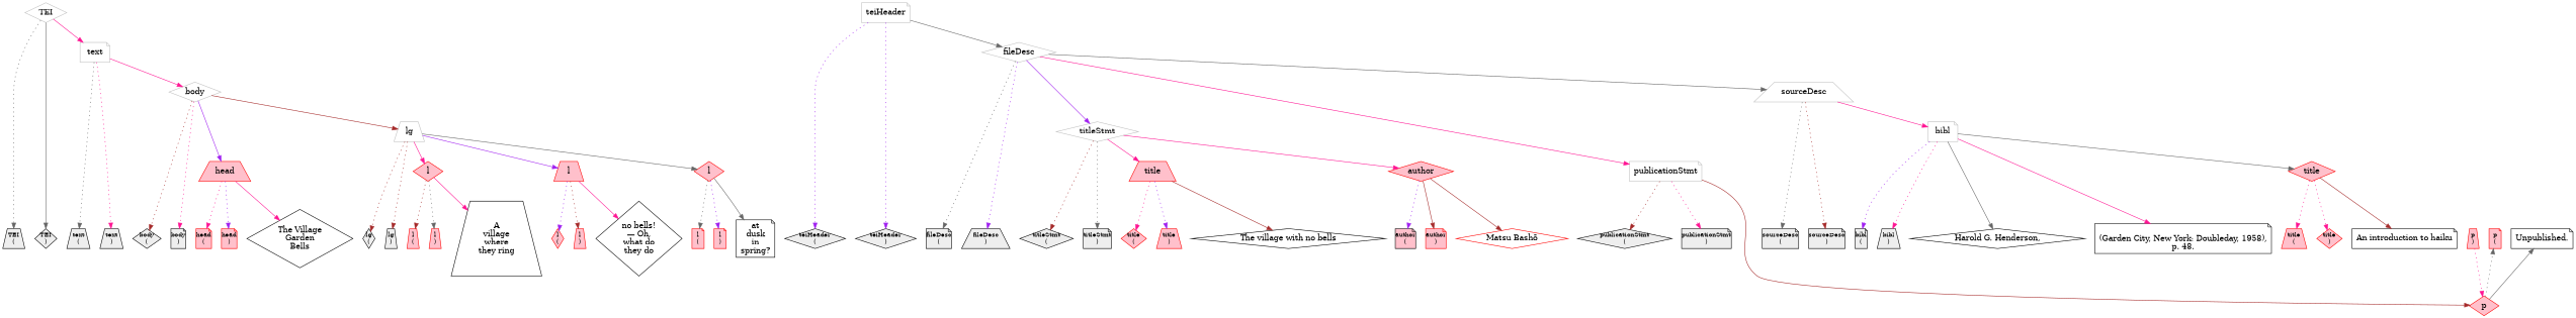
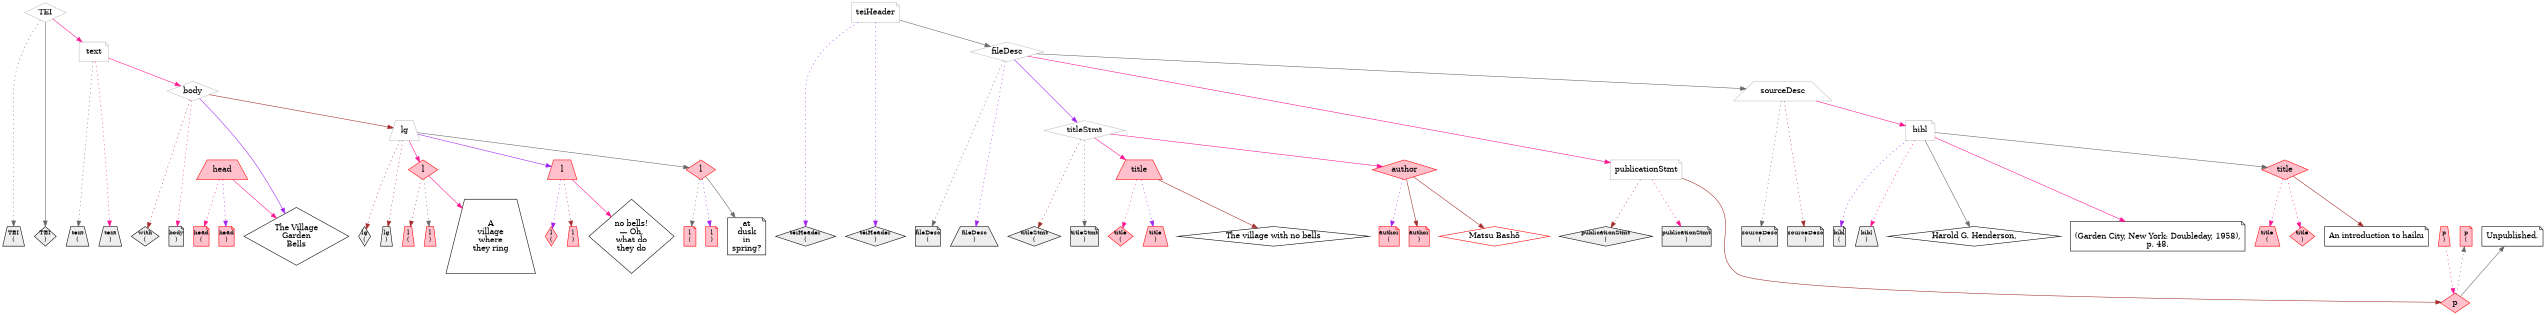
  digraph {
    node [color=black fillcolor=pink fontsize=11 margin=0 ordering=out shape=diamond style=filled]
    edge [color=deeppink style=dotted]
    n1 [fillcolor="#EEEEEE" label="TEI\n(" shape=trapezium width=0.3]
    n2 [fillcolor="#EEEEEE" label="TEI\n)" width=0.3]
    n3 [fillcolor="#EEEEEE" label="teiHeader\n(" width=0.3]
    n4 [fillcolor="#EEEEEE" label="teiHeader\n)" width=0.3]
    n5 [fillcolor="#EEEEEE" label="fileDesc\n(" shape=note width=0.3]
    n6 [fillcolor="#EEEEEE" label="fileDesc\n)" shape=trapezium width=0.3]
    n7 [fillcolor="#EEEEEE" label="titleStmt\n(" width=0.3]
    n8 [fillcolor="#EEEEEE" label="titleStmt\n)" shape=note width=0.3]
    n9 [color=red label="title\n(" width=0.3]
    n10 [color=red label="title\n)" shape=trapezium width=0.3]
    n11 [label="The village with no bells" fillcolor="" fontsize="" margin="" style=""]
-   n12 [label="author\n(" shape=note width=0.3]
+   n12 [color=red label="author\n(" shape=note width=0.3]
    n13 [color=red label="author\n)" shape=note width=0.3]
    n14 [color=red label="Matsu Bashō" fillcolor="" fontsize="" margin="" style=""]
    n15 [fillcolor="#EEEEEE" label="publicationStmt\n(" width=0.3]
    n16 [fillcolor="#EEEEEE" label="publicationStmt\n)" shape=note width=0.3]
    n17 [color=red label="p\n(" shape=note width=0.3]
    n18 [color=red label="p\n)" shape=trapezium width=0.3]
    n19 [label="Unpublished." shape=note fillcolor="" fontsize="" margin="" style=""]
    n20 [fillcolor="#EEEEEE" label="sourceDesc\n(" shape=note width=0.3]
    n21 [fillcolor="#EEEEEE" label="sourceDesc\n)" shape=note width=0.3]
    n22 [fillcolor="#EEEEEE" label="bibl\n(" shape=note width=0.3]
    n23 [fillcolor="#EEEEEE" label="bibl\n)" shape=trapezium width=0.3]
    n24 [label="Harold G. Henderson,\n" fillcolor="" fontsize="" margin="" style=""]
    n25 [color=red label="title\n(" shape=trapezium width=0.3]
    n26 [color=red label="title\n)" width=0.3]
    n27 [label="An introduction to haiku" shape=note fillcolor="" fontsize="" margin="" style=""]
    n28 [label="\n(Garden City, New York: Doubleday, 1958),\np. 48." shape=note fillcolor="" fontsize="" margin="" style=""]
    n29 [fillcolor="#EEEEEE" label="text\n(" shape=trapezium width=0.3]
    n30 [fillcolor="#EEEEEE" label="text\n)" shape=trapezium width=0.3]
-   n31 [fillcolor="#EEEEEE" label="body\n(" width=0.3]
+   n31 [fillcolor="#EEEEEE" label="with\n(" width=0.3]
    n32 [fillcolor="#EEEEEE" label="body\n)" shape=note width=0.3]
    n33 [color=red label="head\n(" shape=note width=0.3]
    n34 [color=red label="head\n)" shape=note width=0.3]
    n35 [label="The Village\nGarden\nBells" fillcolor="" fontsize="" margin="" style=""]
    n36 [fillcolor="#EEEEEE" label="lg\n(" width=0.3]
    n37 [fillcolor="#EEEEEE" label="lg\n)" shape=trapezium width=0.3]
    n38 [color=red label="l\n(" shape=trapezium width=0.3]
    n39 [color=red label="l\n)" shape=trapezium width=0.3]
    n40 [label="A\nvillage\nwhere\nthey ring" shape=trapezium fillcolor="" fontsize="" margin="" style=""]
    n41 [color=red label="l\n(" width=0.3]
    n42 [color=red label="l\n)" shape=trapezium width=0.3]
    n43 [label="no bells!\n— Oh,\nwhat do\nthey do" fillcolor="" fontsize="" margin="" style=""]
    n44 [color=red label="l\n(" shape=note width=0.3]
    n45 [color=red label="l\n)" shape=note width=0.3]
    n46 [label="at\ndusk\nin\nspring?" shape=note fillcolor="" fontsize="" margin="" style=""]
    n47 [color=red label=p fontsize="" margin=""]
    n48 [color=gray label=TEI fillcolor="" fontsize="" margin="" style=""]
    n49 [color=gray label=text shape=note fillcolor="" fontsize="" margin="" style=""]
    n50 [color=gray label=teiHeader shape=note fillcolor="" fontsize="" margin="" style=""]
    n51 [color=gray label=fileDesc fillcolor="" fontsize="" margin="" style=""]
    n52 [color=gray label=body fillcolor="" fontsize="" margin="" style=""]
    n53 [color=gray label=titleStmt fillcolor="" fontsize="" margin="" style=""]
    n54 [color=gray label=publicationStmt shape=note fillcolor="" fontsize="" margin="" style=""]
    n55 [color=gray label=sourceDesc shape=trapezium fillcolor="" fontsize="" margin="" style=""]
    n56 [color=red label=title shape=trapezium fontsize="" margin=""]
    n57 [color=red label=author fontsize="" margin=""]
    n58 [color=gray label=bibl shape=note fillcolor="" fontsize="" margin="" style=""]
    n59 [color=red label=title fontsize="" margin=""]
    n60 [color=red label=head shape=trapezium fontsize="" margin=""]
    n61 [color=gray label=lg shape=trapezium fillcolor="" fontsize="" margin="" style=""]
    n62 [color=red label=l fontsize="" margin=""]
    n63 [color=red label=l shape=trapezium fontsize="" margin=""]
    n64 [color=red label=l fontsize="" margin=""]
    subgraph sub_1 {
      rank=same
      n1
      n2
      n3
      n4
      n5
      n6
      n7
      n8
      n9
      n10
      n11
      n12
      n13
      n14
      n15
      n16
      n17
      n18
      n19
      n20
      n21
      n22
      n23
      n24
      n25
      n26
      n27
      n28
      n29
      n30
      n31
      n32
      n33
      n34
      n35
      n36
      n37
      n38
      n39
      n40
      n41
      n42
      n43
      n44
      n45
      n46
    }
    n18 -> n47
    n47 -> n17 [color=gray40]
    n47 -> n19 [color=gray40 style=solid]
    n48 -> n1 [color=gray40]
    n48 -> n2 [color=gray40 style=solid]
    n48 -> n49 [style=solid]
    n49 -> n29 [color=gray40]
    n49 -> n30
    n49 -> n52 [style=solid]
    n50 -> n3 [color=purple]
    n50 -> n4 [color=purple]
    n50 -> n51 [color=gray40 style=solid]
    n51 -> n5 [color=gray40]
    n51 -> n6 [color=purple]
    n51 -> n53 [color=purple style=solid]
    n51 -> n54 [style=solid]
    n51 -> n55 [color=gray40 style=solid]
    n52 -> n31 [color=brown]
    n52 -> n32
-   n52 -> n60 [color=purple style=solid]
+   n52 -> n35 [color=purple style=solid]
    n52 -> n61 [color=brown style=solid]
    n53 -> n7 [color=brown]
    n53 -> n8 [color=gray40]
    n53 -> n56 [style=solid]
    n53 -> n57 [style=solid]
    n54 -> n15 [color=brown]
    n54 -> n16
    n54 -> n47 [color=brown style=solid]
    n55 -> n20 [color=gray40]
    n55 -> n21 [color=brown]
    n55 -> n58 [style=solid]
    n56 -> n9
    n56 -> n10 [color=purple]
    n56 -> n11 [color=brown style=solid]
    n57 -> n12 [color=purple]
    n57 -> n13 [color=brown style=solid]
    n57 -> n14 [color=brown style=solid]
    n58 -> n22 [color=purple]
    n58 -> n23
    n58 -> n24 [color=gray40 style=solid]
    n58 -> n28 [style=solid]
    n58 -> n59 [color=gray40 style=solid]
    n59 -> n25
    n59 -> n26
    n59 -> n27 [color=brown style=solid]
    n60 -> n33
    n60 -> n34 [color=purple]
    n60 -> n35 [style=solid]
    n61 -> n36 [color=brown]
    n61 -> n37 [color=brown]
    n61 -> n62 [style=solid]
    n61 -> n63 [color=purple style=solid]
    n61 -> n64 [color=gray40 style=solid]
    n62 -> n38 [color=brown]
    n62 -> n39 [color=gray40]
    n62 -> n40 [style=solid]
    n63 -> n41 [color=purple]
    n63 -> n42 [color=brown]
    n63 -> n43 [style=solid]
    n64 -> n44 [color=gray40]
    n64 -> n45 [color=purple]
    n64 -> n46 [color=gray40 style=solid]
  }
